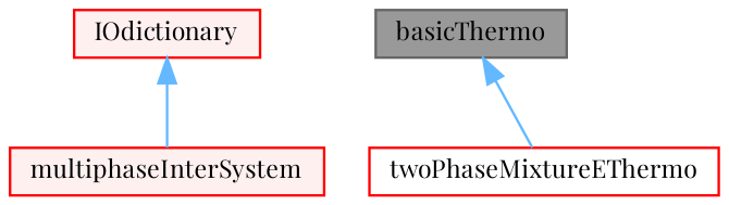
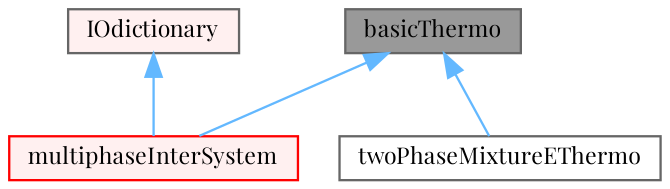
  digraph {
    fontname="Playfair Display"
    node [color=gray40 fillcolor="#FFF0F0" fontname="Playfair Display" fontsize=10 shape=box style=filled]
    edge [color=steelblue1 dir=back fontname="Playfair Display" fontsize=10 labelfontname=Helvetica labelfontsize=10 style=solid]
    n1 [fillcolor=grey60 fontcolor=black height=0.2 label=basicThermo width=0.4]
    n2 [color=red height=0.2 label=multiphaseInterSystem width=0.4]
-   n3 [color=red fillcolor=white height=0.2 label=twoPhaseMixtureEThermo width=0.4]
-   n4 [color=red height=0.2 label=IOdictionary width=0.4]
+   n3 [fillcolor=white height=0.2 label=twoPhaseMixtureEThermo width=0.4]
+   n4 [height=0.2 label=IOdictionary width=0.4]
+   n1 -> n2
    n1 -> n3
    n4 -> n2
  }
